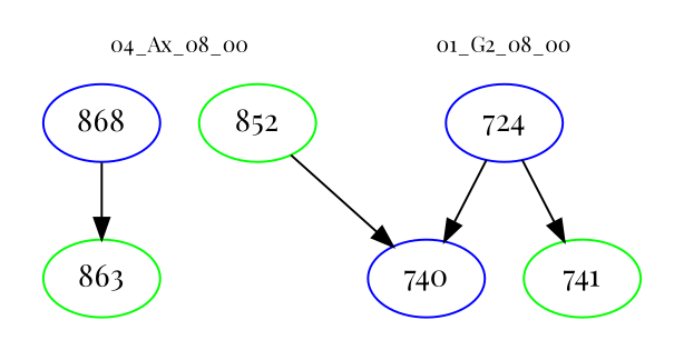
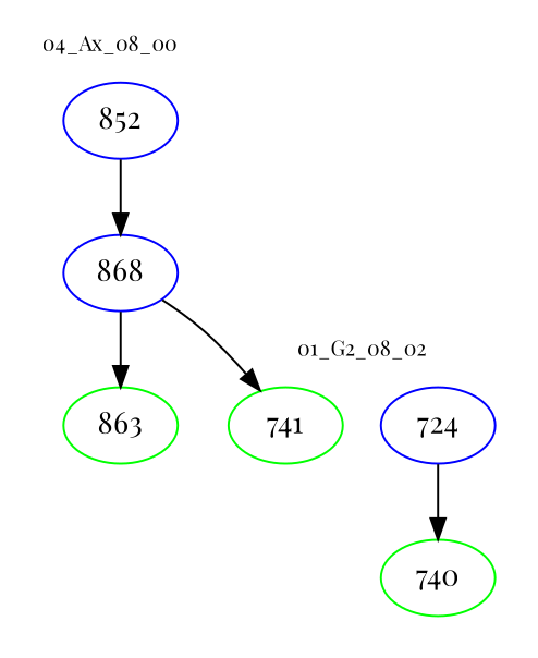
  digraph {
    fontname="Playfair Display"
    node [color=green fontname="Playfair Display"]
    edge [color=black fontname="Playfair Display"]
-   n1 [label=852]
+   n1 [color=blue label=852]
    n2 [color=blue label=868]
    n3 [label=863]
-   n4 [color=blue label=740]
+   n4 [label=740]
    n5 [color=blue label=724]
    n6 [label=741]
    subgraph cluster_1 {
      color=white
      fontsize=10
      label="04_Ax_08_00"
      n1
      n2
      n3
    }
    subgraph cluster_2 {
      color=white
      fontsize=10
-     label="01_G2_08_00"
+     label="01_G2_08_02"
      n4
      n5
      n6
    }
-   n1 -> n4
+   n1 -> n2
    n2 -> n3
    n5 -> n4
-   n5 -> n6
+   n2 -> n6
  }
